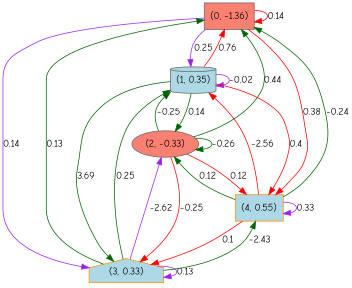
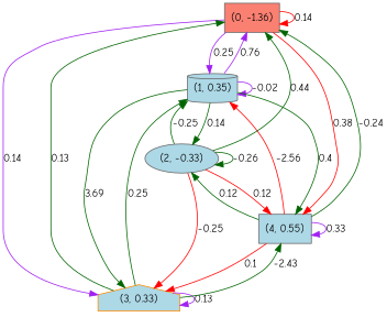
  digraph {
    fontname="Comic Neue"
    node [color=gray40 fillcolor=lightblue fontname="Comic Neue" shape=box style=filled]
    edge [color=darkgreen fontname="Comic Neue"]
    n1 [fillcolor=salmon label="(0, -1.36)"]
    n2 [label="(1, 0.35)" shape=cylinder]
    n3 [color=darkorange label="(3, 0.33)" shape=house]
-   n4 [color=darkorange label="(4, 0.55)"]
-   n5 [fillcolor=salmon label="(2, -0.33)" shape=ellipse]
+   n4 [label="(4, 0.55)"]
+   n5 [label="(2, -0.33)" shape=ellipse]
    n1 -> n1 [color=red label=0.14]
    n1 -> n2 [color=purple label=0.25]
    n1 -> n3 [color=purple label=0.14]
    n1 -> n4 [color=red label=0.38]
-   n2 -> n1 [color=red label=0.76]
+   n2 -> n1 [color=purple label=0.76]
    n2 -> n2 [color=purple label=-0.02]
    n2 -> n3 [label=3.69]
-   n2 -> n4 [color=red label=0.4]
+   n2 -> n4 [label=0.4]
    n2 -> n5 [label=0.14]
    n3 -> n1 [label=0.13]
    n3 -> n2 [label=0.25]
    n3 -> n3 [color=purple label=0.13]
    n3 -> n4 [label=-2.43]
-   n3 -> n5 [color=purple label=-2.62]
    n4 -> n1 [label=-0.24]
    n4 -> n2 [color=red label=-2.56]
    n4 -> n3 [color=red label=0.1]
    n4 -> n4 [color=purple label=0.33]
    n4 -> n5 [label=0.12]
    n5 -> n1 [label=0.44]
    n5 -> n2 [label=-0.25]
    n5 -> n3 [color=red label=-0.25]
    n5 -> n4 [color=red label=0.12]
    n5 -> n5 [label=-0.26]
  }
